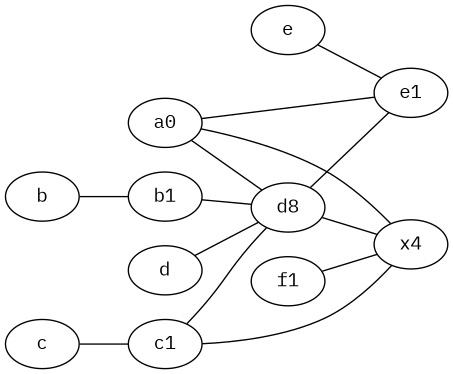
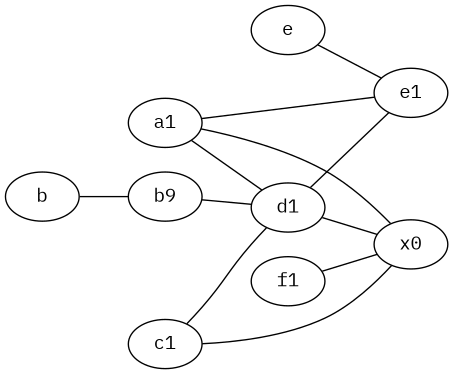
  graph {
    fontname="IBM Plex Mono"
    rankdir=LR
    node [fontname="IBM Plex Mono" labelfontsize=50]
    edge [fontname="IBM Plex Mono"]
    e
    e1
-   d1 [label=d8]
-   x0 [label=x4]
+   d1
+   x0
    f1
-   a1 [label=a0]
-   d
-   b1
+   a1
+   b1 [label=b9]
    c1
    b
-   c
    e -- e1
    d1 -- e1
    d1 -- x0
    f1 -- x0
    a1 -- e1
    a1 -- d1
    a1 -- x0
-   d -- d1
    b1 -- d1
    c1 -- d1
    c1 -- x0
    b -- b1
-   c -- c1
  }
